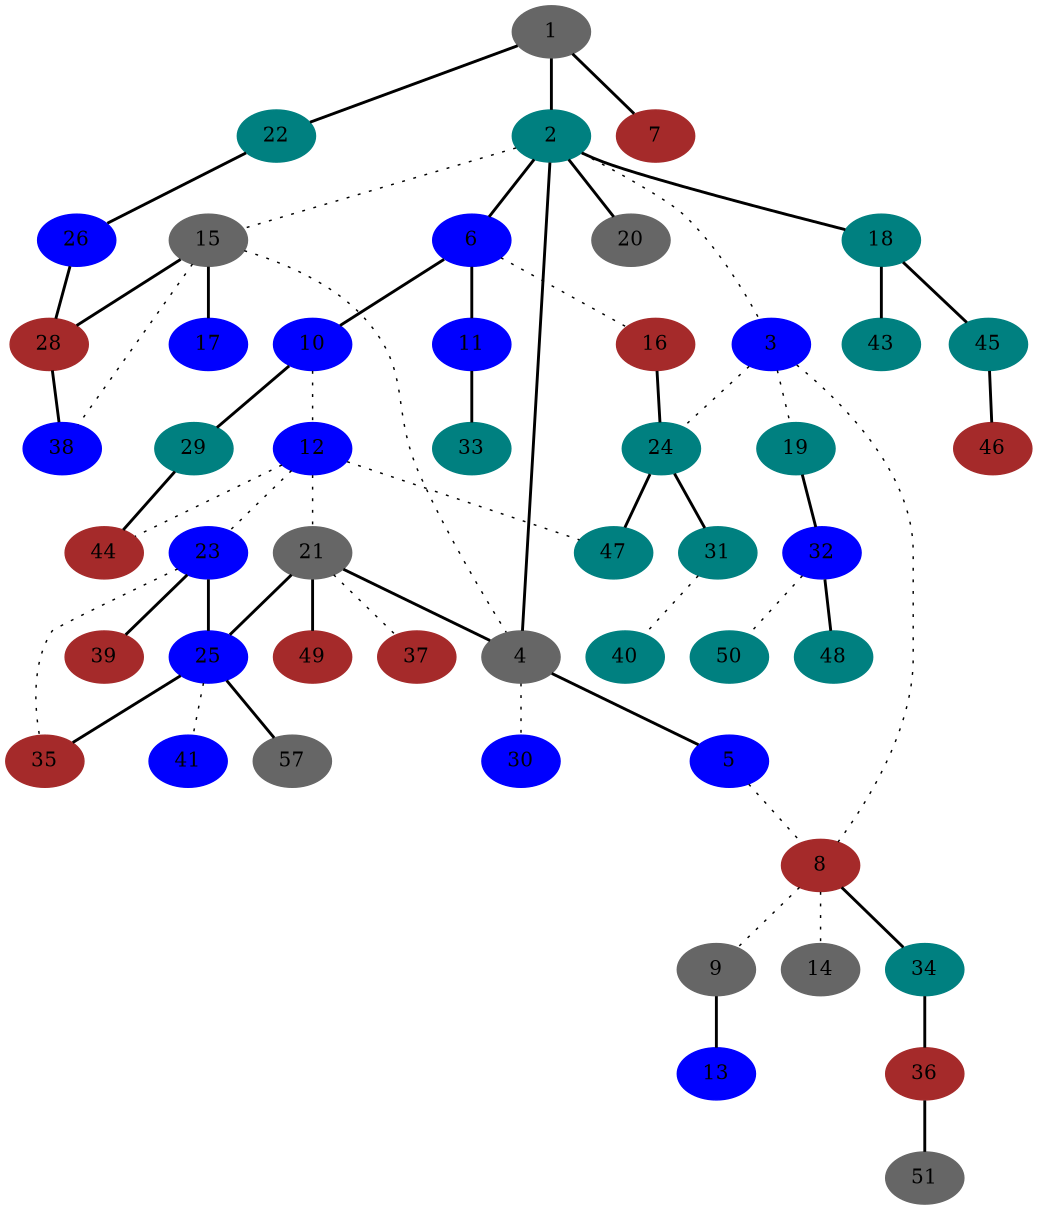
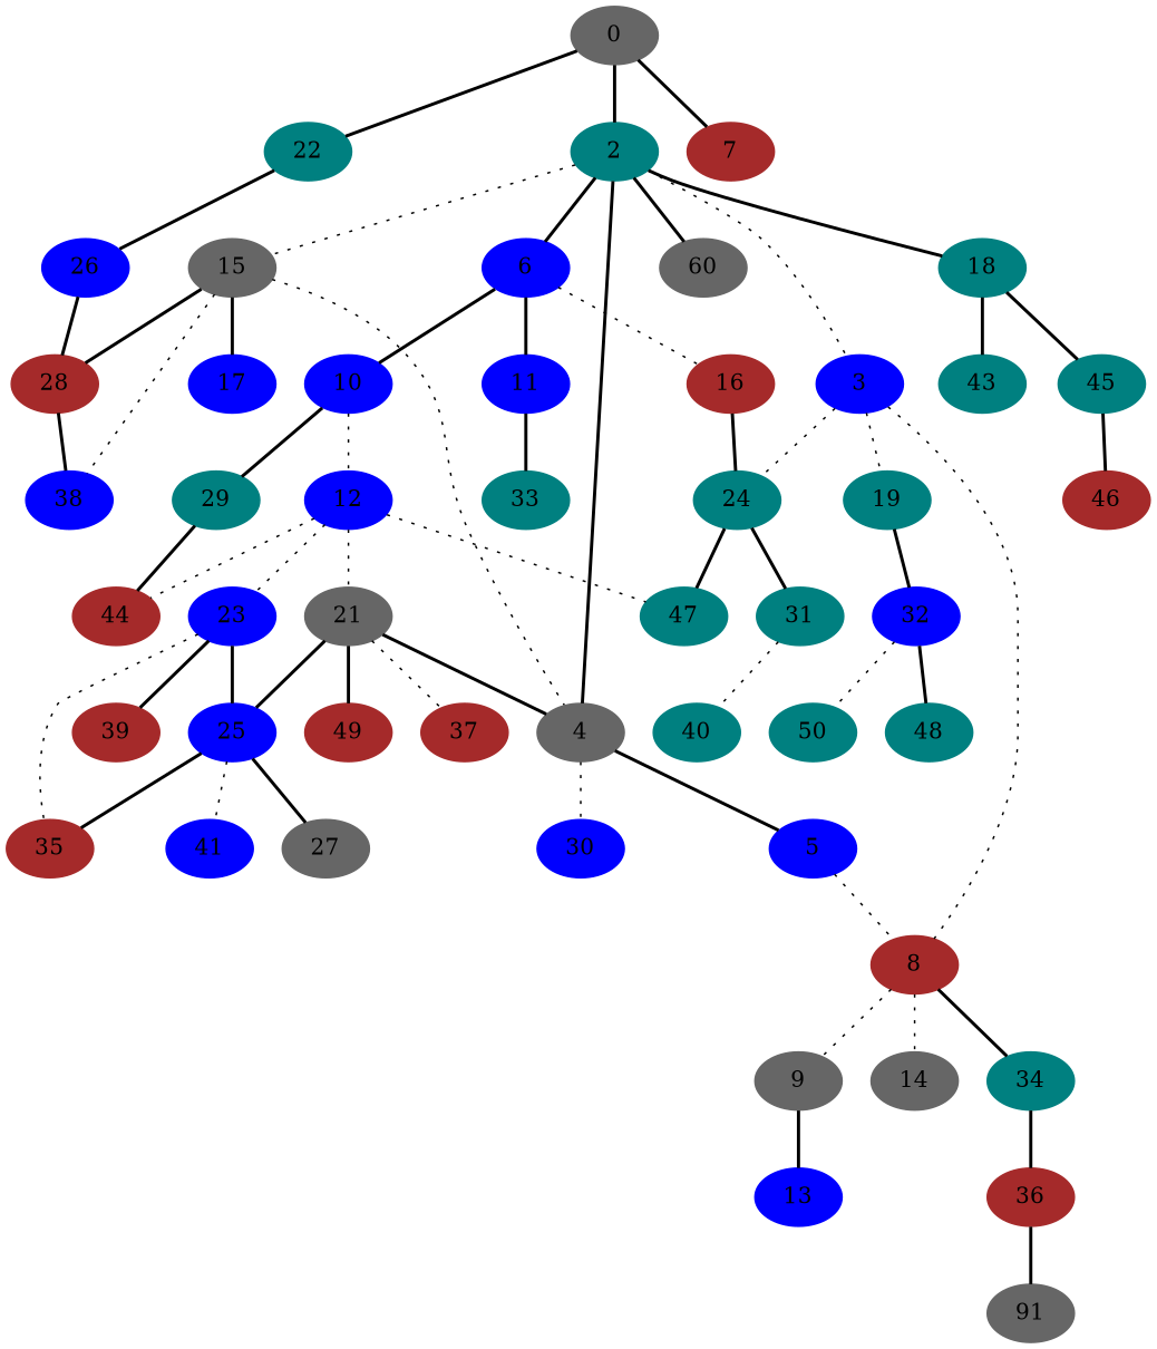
  graph {
    node [color=teal style=filled]
    edge [style=bold]
-   1 [color=gray40]
+   1 [color=gray40 label=0]
    2
    7 [color=brown]
    22
    3 [color=blue]
    4 [color=gray40]
    6 [color=blue]
    15 [color=gray40]
    18
-   20 [color=gray40]
+   20 [color=gray40 label=60]
    26 [color=blue]
    8 [color=brown]
    19
    24
    5 [color=blue]
    30 [color=blue]
    10 [color=blue]
    11 [color=blue]
    16 [color=brown]
    17 [color=blue]
    28 [color=brown]
    38 [color=blue]
    43
    45
    9 [color=gray40]
    14 [color=gray40]
    34
    32 [color=blue]
    47
    31
    12 [color=blue]
    29
    33
    13 [color=blue]
    36 [color=brown]
    21 [color=gray40]
    23 [color=blue]
    44 [color=brown]
    25 [color=blue]
    37 [color=brown]
    49 [color=brown]
    35 [color=brown]
    39 [color=brown]
-   51 [color=gray40]
+   51 [color=gray40 label=91]
    46 [color=brown]
    48
    50
-   27 [color=gray40 label=57]
+   27 [color=gray40]
    41 [color=blue]
    40
    1 -- 2
    1 -- 7
    1 -- 22
    2 -- 3 [style=dotted]
    2 -- 4
    2 -- 6
    2 -- 15 [style=dotted]
    2 -- 18
    2 -- 20
    22 -- 26
    3 -- 8 [style=dotted]
    3 -- 19 [style=dotted]
    3 -- 24 [style=dotted]
    4 -- 5
    4 -- 30 [style=dotted]
    6 -- 10
    6 -- 11
    6 -- 16 [style=dotted]
    15 -- 4 [style=dotted]
    15 -- 17
    15 -- 28
    15 -- 38 [style=dotted]
    18 -- 43
    18 -- 45
    26 -- 28
    8 -- 9 [style=dotted]
    8 -- 14 [style=dotted]
    8 -- 34
    19 -- 32
    24 -- 47
    24 -- 31
    5 -- 8 [style=dotted]
    10 -- 12 [style=dotted]
    10 -- 29
    11 -- 33
    16 -- 24
    28 -- 38
    45 -- 46
    9 -- 13
    34 -- 36
    32 -- 48
    32 -- 50 [style=dotted]
    31 -- 40 [style=dotted]
    12 -- 47 [style=dotted]
    12 -- 21 [style=dotted]
    12 -- 23 [style=dotted]
    12 -- 44 [style=dotted]
    29 -- 44
    36 -- 51
    21 -- 4
    21 -- 25
    21 -- 37 [style=dotted]
    21 -- 49
    23 -- 25
    23 -- 35 [style=dotted]
    23 -- 39
    25 -- 35
    25 -- 27
    25 -- 41 [style=dotted]
  }
